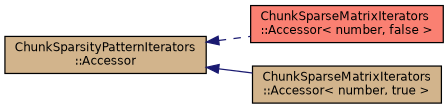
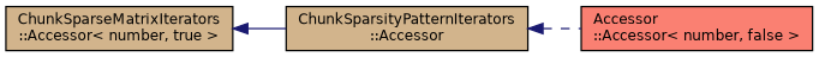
  digraph {
    rankdir=LR
    node [color=black fillcolor=tan fontname=Helvetica fontsize=10 shape=record style=filled]
    edge [color=midnightblue dir=back fontname=Helvetica fontsize=10 labelfontname=Helvetica labelfontsize=10]
    n1 [fontcolor=black height=0.2 label="ChunkSparsityPatternIterators\l::Accessor" width=0.4]
-   n2 [fillcolor=salmon height=0.2 label="ChunkSparseMatrixIterators\l::Accessor\< number, false \>" width=0.4]
+   n2 [fillcolor=salmon height=0.2 label="Accessor\l::Accessor\< number, false \>" width=0.4]
    n3 [height=0.2 label="ChunkSparseMatrixIterators\l::Accessor\< number, true \>" width=0.4]
    n1 -> n2 [style=dashed]
-   n1 -> n3 [style=solid]
+   n3 -> n1 [style=solid]
  }
